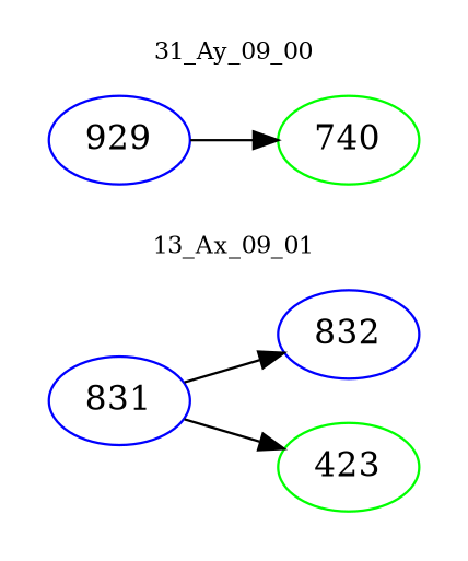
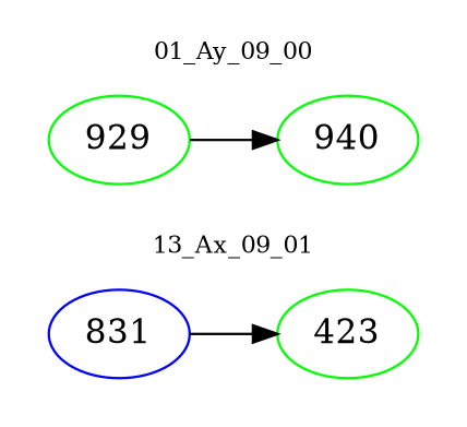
  digraph {
    rankdir=LR
    node [color=blue]
    edge [color=black]
    n1 [label=831]
    n2 [color=green label=423]
-   n3 [label=832]
-   n4 [label=929]
-   n5 [color=green label=740]
+   n4 [color=green label=929]
+   n5 [color=green label=940]
    subgraph cluster_1 {
      color=white
      fontsize=10
      label="13_Ax_09_01"
      n1
      n2
-     n3
    }
    subgraph cluster_2 {
      color=white
      fontsize=10
-     label="31_Ay_09_00"
+     label="01_Ay_09_00"
      n4
      n5
    }
    n1 -> n2
-   n1 -> n3
    n4 -> n5
  }
